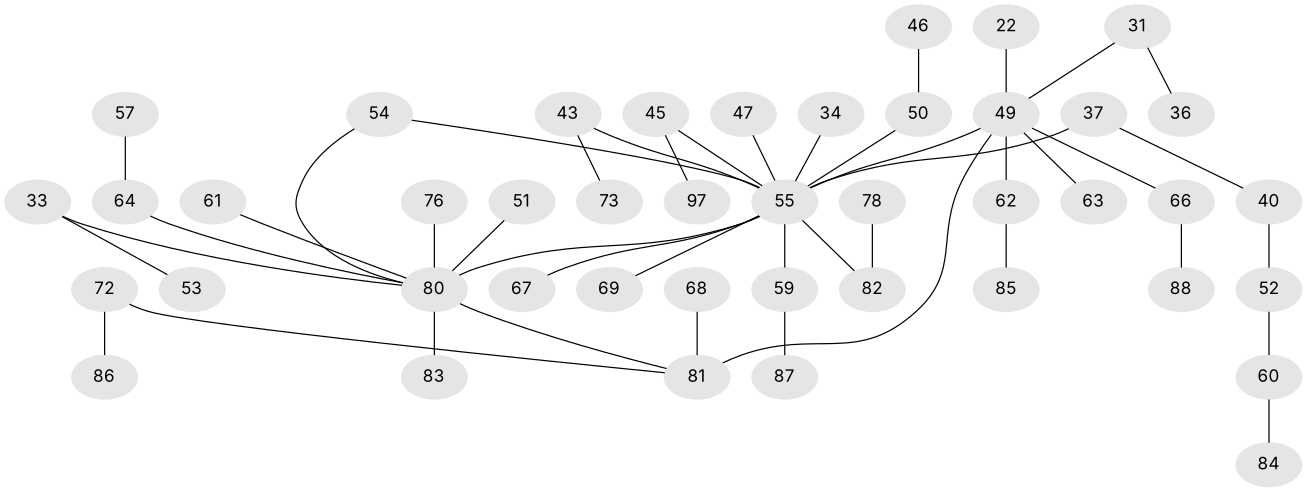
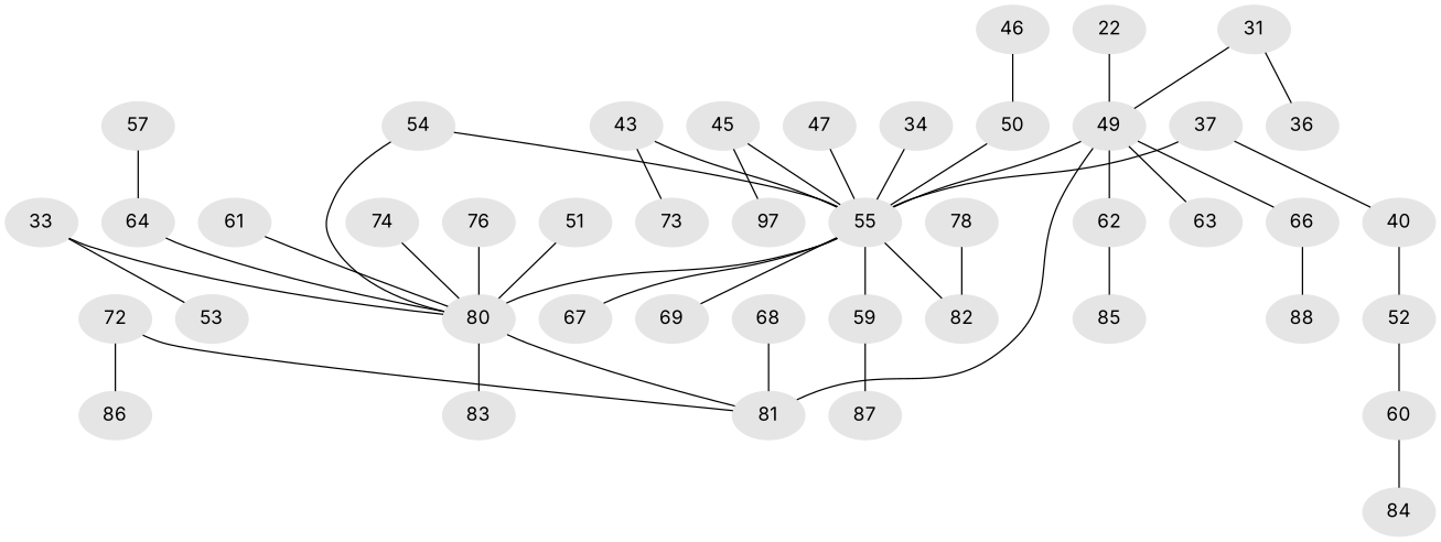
  graph {
    fontname=Inter
    node [color=gray90 fontname=Inter style=filled]
    edge [fontname=Inter]
    49 [super="+38+42"]
    55 [super="+7+23+10+11+18"]
    62
    63
    66
    81 [super="+58+71+65"]
    22
    31
    36
    33
    53
    80 [super="+26+35+70+44+79+32+27+56"]
    83
    59
    67
    69
    82 [super="+75"]
    34
    37
    40
    52
    60
    43
    73 [super="+20"]
    45
    n26 [label=97]
    50 [super="+13"]
    46
    47
    85
    88
    51
    84
    54 [super="+12+28+30"]
    87
    64 [super="+48"]
    57
    61
    68
    72
    86
+   74
    76
    78
    49 -- 55 [weight=3]
    49 -- 62
    49 -- 63
    49 -- 66
    49 -- 81 [weight=2]
    55 -- 80 [weight=3]
    55 -- 59
    55 -- 67
    55 -- 69
    55 -- 82
    62 -- 85
    66 -- 88
    22 -- 49
    31 -- 49
    31 -- 36
    33 -- 53
    33 -- 80
    80 -- 81
    80 -- 83
    59 -- 87
    34 -- 55
    37 -- 55
    37 -- 40
    40 -- 52
    52 -- 60
    60 -- 84
    43 -- 55
    43 -- 73
    45 -- 55
    45 -- n26
    50 -- 55
    46 -- 50
    47 -- 55
    51 -- 80
    54 -- 55
    54 -- 80
    64 -- 80
    57 -- 64
    61 -- 80
    68 -- 81
    72 -- 81
    72 -- 86
+   74 -- 80
    76 -- 80
    78 -- 82
  }
